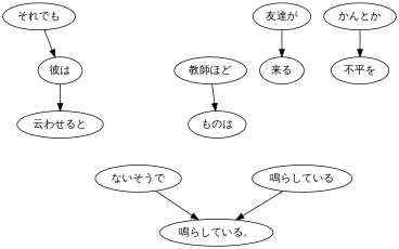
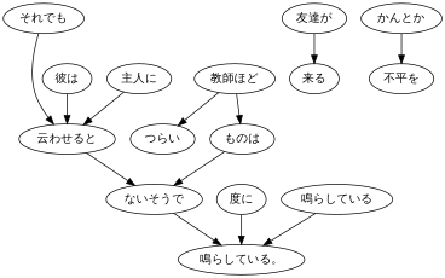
  digraph {
    fontname="Roboto Condensed"
    node [fontname="Roboto Condensed"]
    edge [fontname="Roboto Condensed"]
    n1 [label="それでも"]
    n2 [label="云わせると"]
    n3 [label="ないそうで"]
+   n4 [label="主人に"]
    n5 [label="鳴らしている。"]
    n6 [label="教師ほど"]
+   n7 [label="つらい"]
    n8 [label="ものは"]
    n9 [label="彼は"]
    n10 [label="友達が"]
    n11 [label="来る"]
+   n12 [label="度に"]
    n13 [label="鳴らしている"]
    n14 [label="かんとか"]
    n15 [label="不平を"]
-   n1 -> n9
+   n1 -> n2
+   n2 -> n3
    n3 -> n5
+   n4 -> n2
+   n6 -> n7
    n6 -> n8
+   n8 -> n3
    n9 -> n2
    n10 -> n11
+   n12 -> n5
    n13 -> n5
    n14 -> n15
  }
